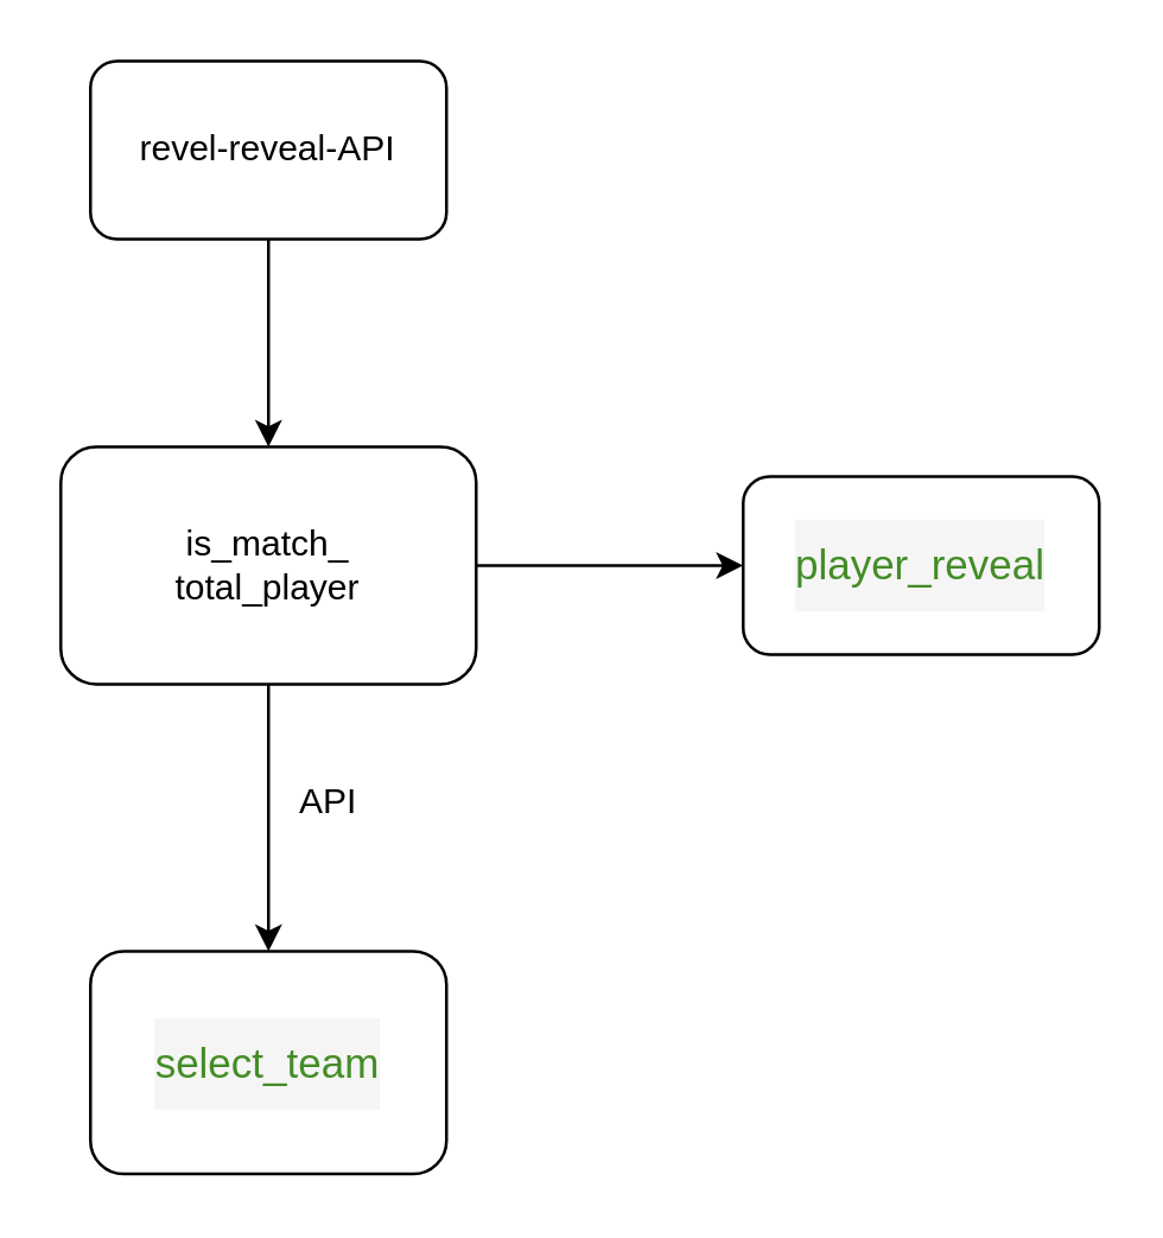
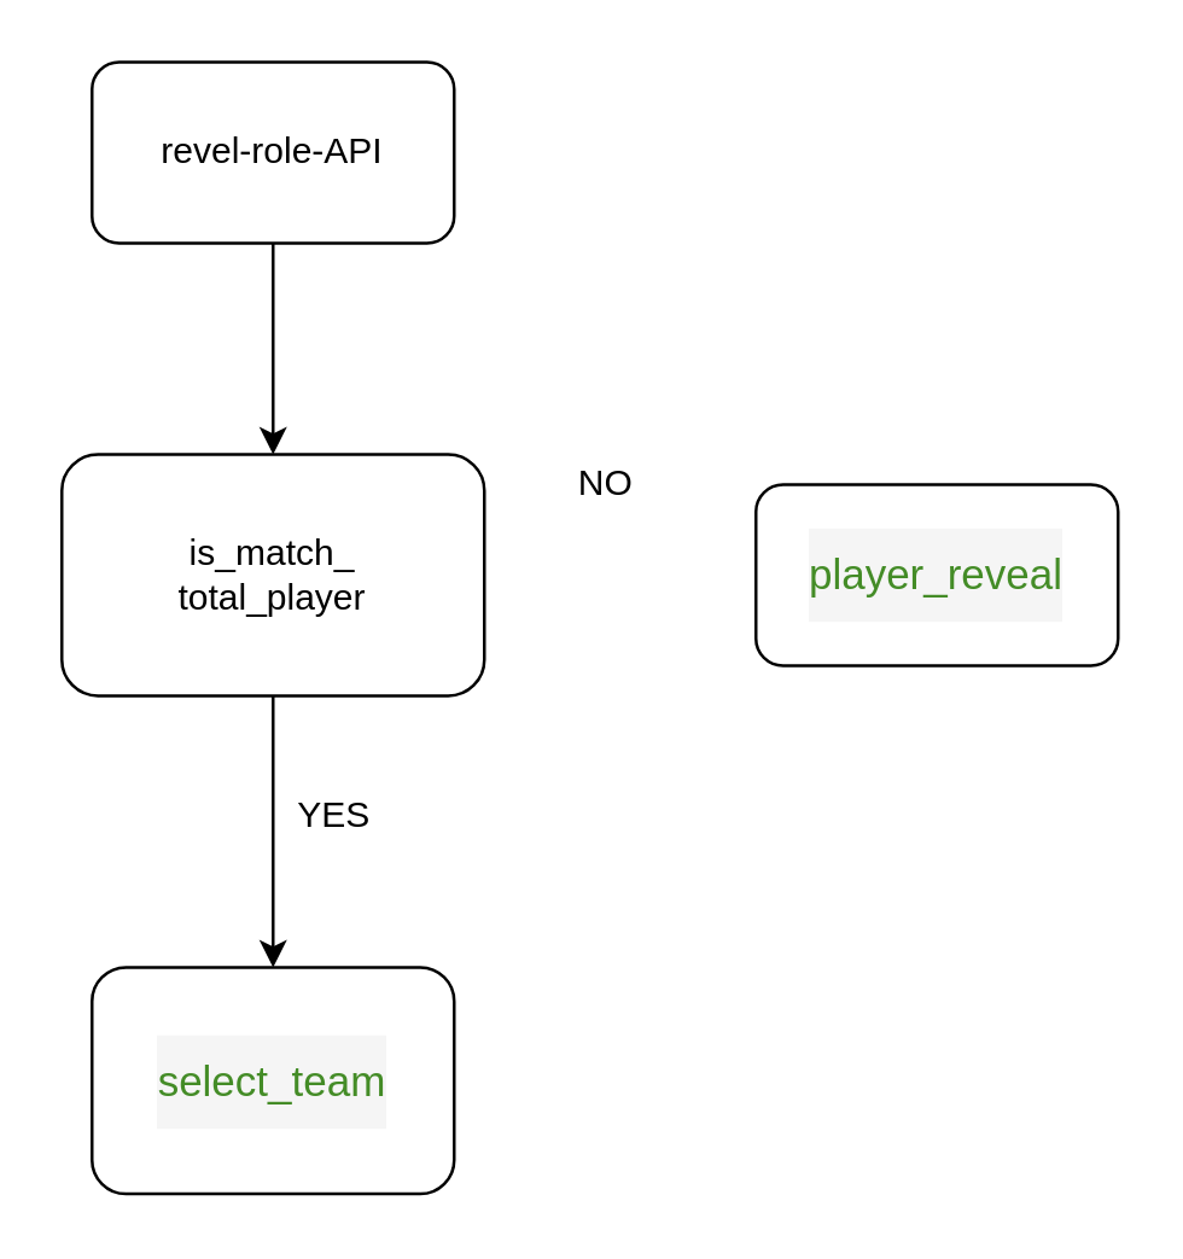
  <mxCell id="0" />
  <mxCell id="1" parent="0" />
  <mxCell id="2" value="" style="edgeStyle=orthogonalEdgeStyle;rounded=0;orthogonalLoop=1;jettySize=auto;html=1;" edge="1" parent="1" source="3" target="6"><mxGeometry relative="1" as="geometry" /></mxCell>
- <mxCell id="3" value="revel-reveal-API" style="rounded=1;whiteSpace=wrap;html=1;" vertex="1" parent="1"><mxGeometry x="30" y="20" width="120" height="60" as="geometry" /></mxCell>
- <mxCell id="4" value="" style="edgeStyle=orthogonalEdgeStyle;rounded=0;orthogonalLoop=1;jettySize=auto;html=1;" edge="1" parent="1" source="6" target="7"><mxGeometry relative="1" as="geometry" /></mxCell>
+ <mxCell id="3" value="revel-role-API" style="rounded=1;whiteSpace=wrap;html=1;" vertex="1" parent="1"><mxGeometry x="30" y="20" width="120" height="60" as="geometry" /></mxCell>
  <mxCell id="5" value="" style="edgeStyle=orthogonalEdgeStyle;rounded=0;orthogonalLoop=1;jettySize=auto;html=1;" edge="1" parent="1" source="6" target="9"><mxGeometry relative="1" as="geometry" /></mxCell>
  <mxCell id="6" value="is_match_&lt;br&gt;total_player" style="whiteSpace=wrap;html=1;rounded=1;" vertex="1" parent="1"><mxGeometry x="20" y="150" width="140" height="80" as="geometry" /></mxCell>
  <mxCell id="7" value="&lt;div style=&quot;color: rgb(51 , 51 , 51) ; background-color: rgb(245 , 245 , 245) ; line-height: 30px&quot;&gt;&lt;div style=&quot;line-height: 30px&quot;&gt;&lt;span style=&quot;color: rgb(68 , 140 , 39)&quot;&gt;&lt;font style=&quot;font-size: 14px&quot;&gt;player_reveal&lt;/font&gt;&lt;/span&gt;&lt;/div&gt;&lt;/div&gt;" style="whiteSpace=wrap;html=1;rounded=1;" vertex="1" parent="1"><mxGeometry x="250" y="160" width="120" height="60" as="geometry" /></mxCell>
+ <mxCell id="8" value="NO" style="text;html=1;align=center;verticalAlign=middle;resizable=0;points=[];autosize=1;" vertex="1" parent="1"><mxGeometry x="185" y="150" width="30" height="20" as="geometry" /></mxCell>
  <mxCell id="9" value="&lt;div style=&quot;color: rgb(51 , 51 , 51) ; background-color: rgb(245 , 245 , 245) ; line-height: 30px&quot;&gt;&lt;span style=&quot;color: rgb(68 , 140 , 39)&quot;&gt;&lt;font style=&quot;font-size: 14px&quot;&gt;select_team&lt;/font&gt;&lt;/span&gt;&lt;/div&gt;" style="whiteSpace=wrap;html=1;rounded=1;" vertex="1" parent="1"><mxGeometry x="30" y="320" width="120" height="75" as="geometry" /></mxCell>
- <mxCell id="10" value="API" style="text;html=1;align=center;verticalAlign=middle;resizable=0;points=[];autosize=1;" vertex="1" parent="1"><mxGeometry x="90" y="260" width="40" height="20" as="geometry" /></mxCell>
+ <mxCell id="10" value="YES" style="text;html=1;align=center;verticalAlign=middle;resizable=0;points=[];autosize=1;" vertex="1" parent="1"><mxGeometry x="90" y="260" width="40" height="20" as="geometry" /></mxCell>
